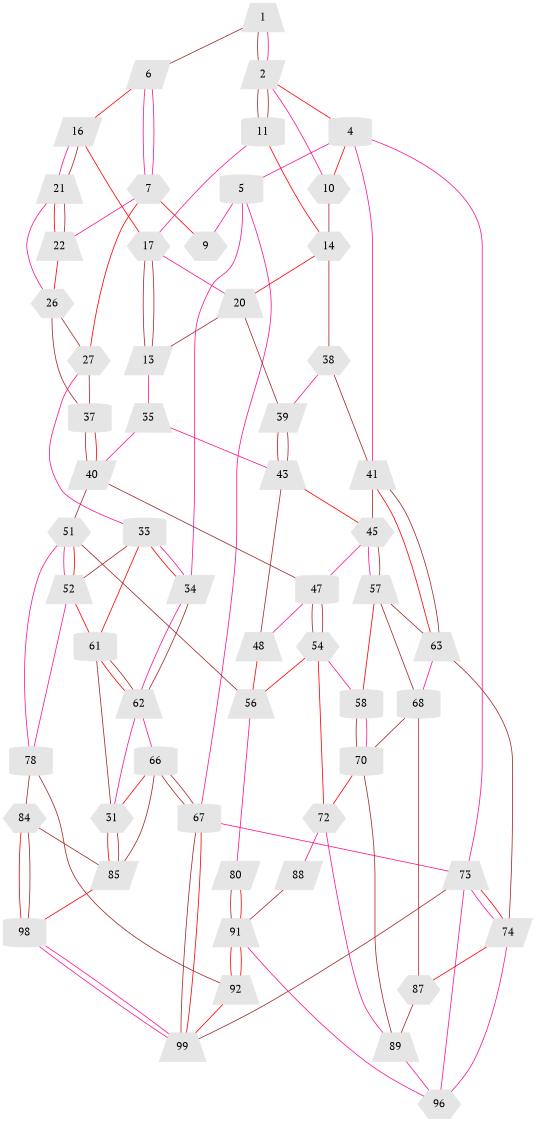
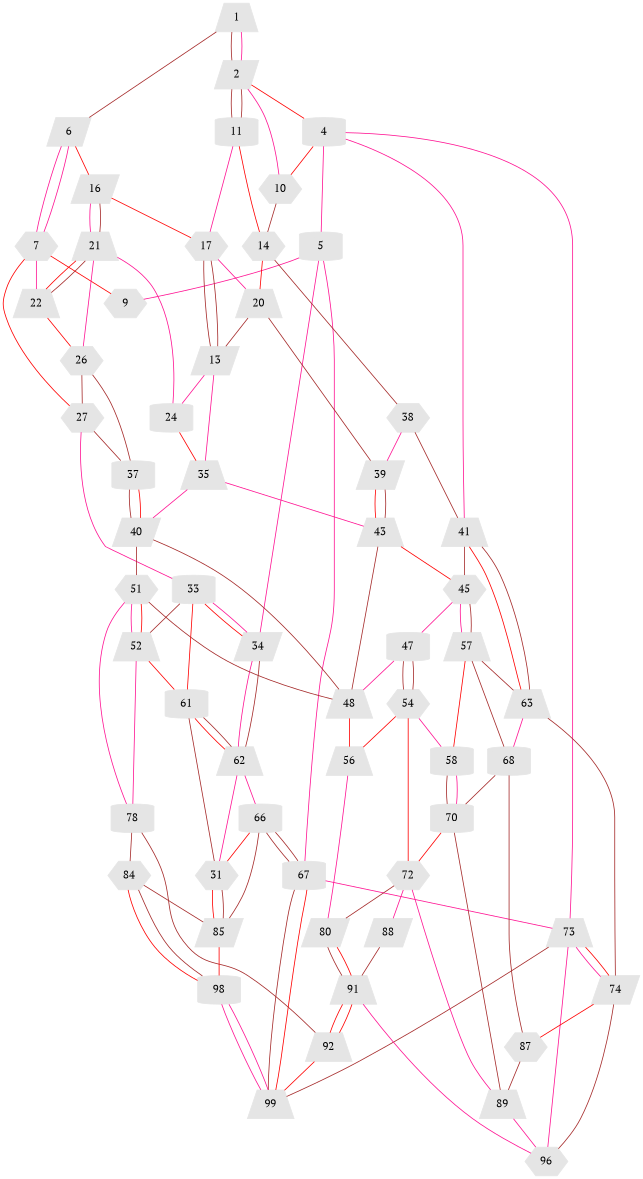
  graph {
    fontname="PT Serif"
    node [color=gray90 fontname="PT Serif" shape=trapezium style=filled]
    edge [color=brown fontname="PT Serif"]
    2 [shape=parallelogram super="+3"]
    1
    6 [shape=parallelogram]
    4 [shape=cylinder super="+15"]
    10 [shape=hexagon super="+13"]
    11 [shape=cylinder super="+12"]
    7 [shape=hexagon super="+8"]
    16 [shape=parallelogram]
    5 [shape=cylinder super="+31"]
    41 [super="+42"]
    73 [super="+101"]
    14 [shape=hexagon super="+19"]
    17 [shape=hexagon super="+18"]
    9 [shape=hexagon]
    34 [shape=parallelogram]
    67 [shape=cylinder]
    45 [shape=hexagon super="+46"]
    63 [super="+75"]
    74 [shape=parallelogram super="+86"]
    99 [super="+100"]
    96 [shape=hexagon super="+97"]
    62 [super="+65"]
    22
    27 [shape=hexagon super="+32"]
    21 [super="+25"]
    26 [shape=hexagon super="+30"]
    37 [shape=cylinder]
    33 [shape=cylinder super="+53"]
    20 [super="+28"]
    38 [shape=hexagon]
    n31 [label=13 shape=parallelogram super="+29"]
    39 [shape=parallelogram]
+   24 [shape=cylinder]
    35 [super="+36"]
    43 [super="+44"]
    40 [shape=parallelogram super="+50"]
    52 [super="+76"]
    61 [shape=cylinder super="+77"]
    78 [shape=cylinder super="+83"]
    n40 [label=31 shape=hexagon super="+82"]
    66 [shape=cylinder super="+94"]
    48 [super="+49"]
    51 [shape=hexagon super="+60"]
    56 [super="+59"]
    47 [shape=cylinder]
    57 [super="+64"]
    68 [shape=cylinder super="+69"]
    54 [shape=hexagon super="+55"]
    58 [shape=cylinder]
    72 [shape=hexagon super="+79"]
    80 [shape=parallelogram]
    84 [shape=hexagon]
    92
    70 [shape=cylinder super="+71"]
    89 [super="+90"]
    88 [shape=parallelogram]
    91 [super="+95"]
    87 [shape=hexagon]
    85 [shape=parallelogram super="+93"]
    98 [shape=cylinder]
    2 -- 4 [color=red]
    2 -- 10 [color=deeppink]
    2 -- 11
    2 -- 11
    1 -- 2
    1 -- 2 [color=deeppink]
    1 -- 6
    6 -- 7 [color=deeppink]
    6 -- 7 [color=deeppink]
    6 -- 16 [color=red]
    4 -- 10 [color=red]
    4 -- 5 [color=deeppink]
    4 -- 41 [color=deeppink]
    4 -- 73 [color=deeppink]
    10 -- 14
    11 -- 14 [color=red]
    11 -- 17 [color=deeppink]
    7 -- 9 [color=red]
    7 -- 22 [color=deeppink]
    7 -- 27 [color=red]
    16 -- 17 [color=red]
    16 -- 21 [color=deeppink]
    16 -- 21
    5 -- 9 [color=deeppink weight=2]
    5 -- 34 [color=deeppink]
    5 -- 67 [color=deeppink]
    41 -- 45
    41 -- 63 [color=red]
    41 -- 63
    73 -- 74 [color=deeppink]
    73 -- 74 [color=red]
    73 -- 99
    73 -- 96 [color=deeppink]
    14 -- 20 [color=red]
    14 -- 38
    17 -- 20 [color=deeppink]
    17 -- n31
    17 -- n31
    34 -- 62 [color=deeppink]
    34 -- 62
    67 -- 73 [color=deeppink]
    67 -- 99
    67 -- 99 [color=red]
    45 -- 47 [color=deeppink]
    45 -- 57 [color=deeppink]
    45 -- 57
    63 -- 74
    63 -- 68 [color=deeppink]
-   74 -- 96 [color=deeppink]
+   74 -- 96
    74 -- 87 [color=red]
    62 -- n40 [color=deeppink]
    62 -- 66 [color=deeppink]
    22 -- 26 [color=red]
    27 -- 37
    27 -- 33 [color=deeppink]
    21 -- 22 [color=red]
    21 -- 22
    21 -- 26 [color=deeppink]
+   21 -- 24 [color=deeppink]
    26 -- 27
    26 -- 37
    37 -- 40
    37 -- 40 [color=red]
    33 -- 34 [color=red]
    33 -- 34 [color=deeppink]
    33 -- 52
    33 -- 61 [color=red]
    20 -- n31
    20 -- 39
    38 -- 41
    38 -- 39 [color=deeppink]
+   n31 -- 24 [color=deeppink]
    n31 -- 35 [color=deeppink]
    39 -- 43 [color=red]
    39 -- 43
+   24 -- 35 [color=red]
    35 -- 43 [color=deeppink]
    35 -- 40 [color=deeppink]
    43 -- 45 [color=red]
    43 -- 48
-   40 -- 47
+   40 -- 48
    40 -- 51
    52 -- 61 [color=red]
    52 -- 78 [color=deeppink]
    61 -- 62 [color=red]
    61 -- 62
    61 -- n40
    78 -- 84
    78 -- 92
    n40 -- 85 [color=red]
    n40 -- 85
    66 -- 67
    66 -- 67
    66 -- n40 [color=red]
    66 -- 85
    48 -- 56 [color=red]
    51 -- 52 [color=deeppink]
    51 -- 52 [color=red]
    51 -- 78 [color=deeppink]
-   51 -- 56
+   51 -- 48
    56 -- 80 [color=deeppink]
    47 -- 48 [color=deeppink]
    47 -- 54
    47 -- 54
    57 -- 63
    57 -- 68
    57 -- 58 [color=red]
    68 -- 70
    68 -- 87
    54 -- 56 [color=red]
    54 -- 58 [color=deeppink]
    54 -- 72 [color=red]
    58 -- 70
    58 -- 70 [color=deeppink]
+   72 -- 80
    72 -- 89 [color=deeppink]
    72 -- 88 [color=deeppink]
    80 -- 91
    80 -- 91 [color=red]
    84 -- 85
    84 -- 98 [color=red]
    84 -- 98
    92 -- 99 [color=red]
    70 -- 72 [color=red]
    70 -- 89
    89 -- 96 [color=deeppink]
    88 -- 91
    91 -- 96 [color=deeppink]
    91 -- 92 [color=red]
    91 -- 92 [color=red]
    87 -- 89
    85 -- 98 [color=red]
    98 -- 99 [color=deeppink]
    98 -- 99 [color=deeppink]
  }
